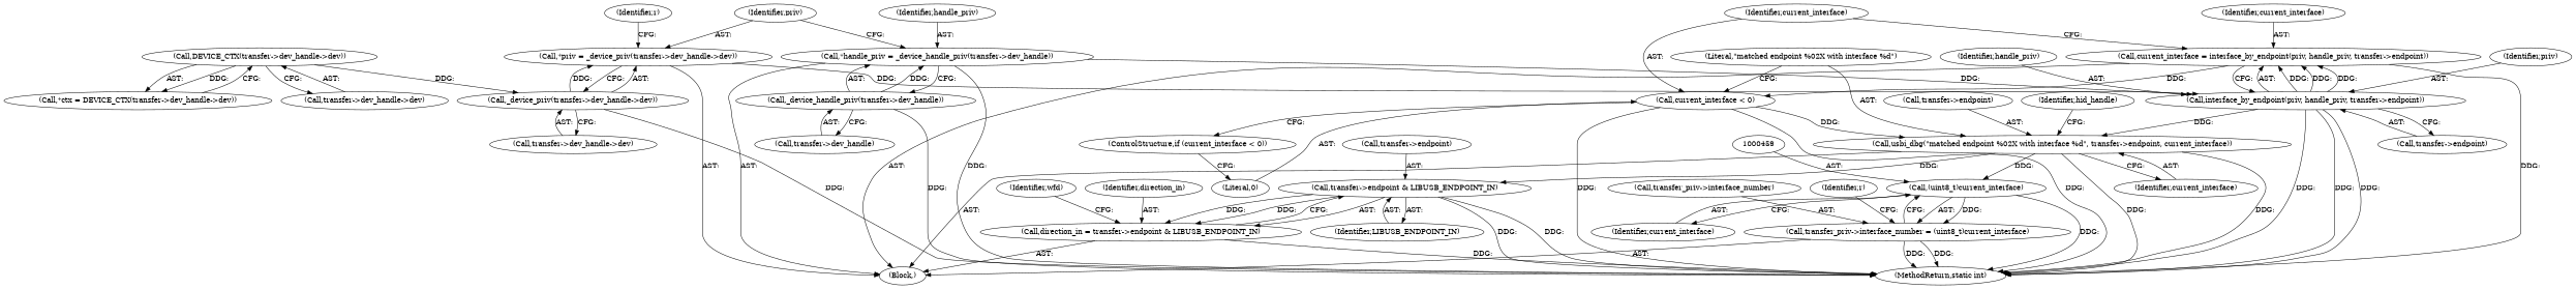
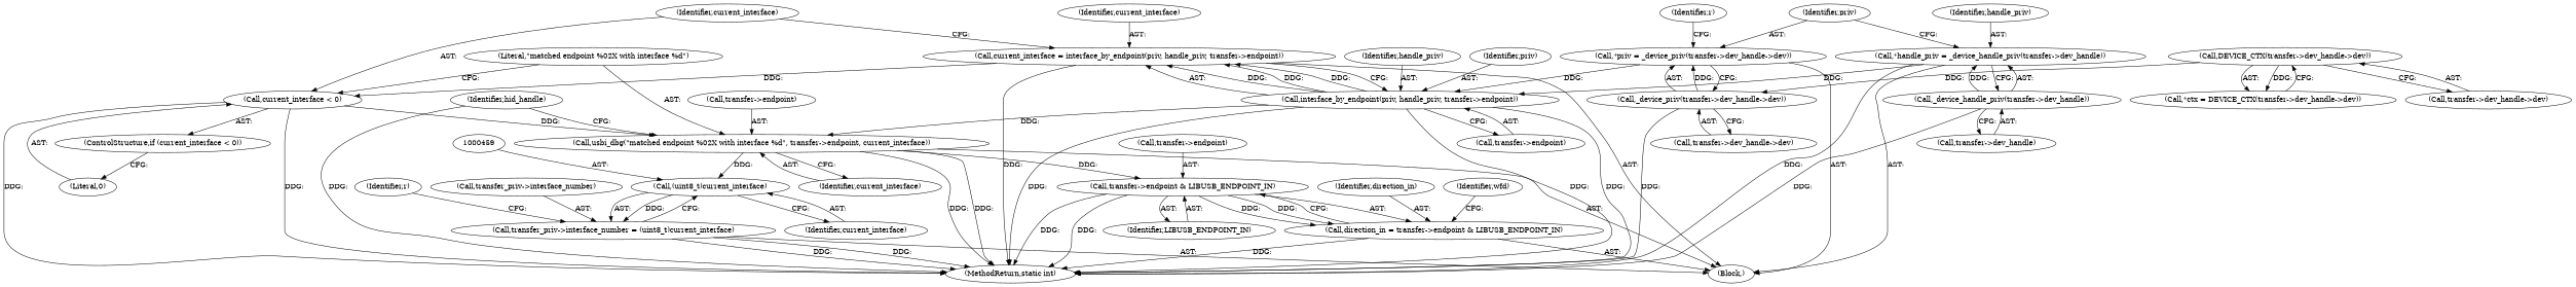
  digraph {
    n1 [label="(Call,usbi_dbg(\"matched endpoint %02X with interface %d\", transfer->endpoint, current_interface))"]
    n2 [label="(Call,transfer->endpoint & LIBUSB_ENDPOINT_IN)"]
    n3 [label="(Call,(uint8_t)current_interface)"]
    n4 [label="(MethodReturn,static int)"]
    n5 [label="(Identifier,current_interface)"]
    n6 [label="(Block,)"]
    n7 [label="(Call,direction_in = transfer->endpoint & LIBUSB_ENDPOINT_IN)"]
    n8 [label="(Identifier,LIBUSB_ENDPOINT_IN)"]
    n9 [label="(Call,transfer_priv->interface_number = (uint8_t)current_interface)"]
    n10 [label="(Identifier,current_interface)"]
    n11 [label="(Call,interface_by_endpoint(priv, handle_priv, transfer->endpoint))"]
    n12 [label="(Call,current_interface = interface_by_endpoint(priv, handle_priv, transfer->endpoint))"]
    n13 [label="(Call,transfer->endpoint)"]
    n14 [label="(Call,current_interface < 0)"]
    n15 [label="(Call,*priv = _device_priv(transfer->dev_handle->dev))"]
    n16 [label="(Call,_device_priv(transfer->dev_handle->dev))"]
    n17 [label="(Call,transfer->dev_handle->dev)"]
    n18 [label="(Call,DEVICE_CTX(transfer->dev_handle->dev))"]
    n19 [label="(Call,*ctx = DEVICE_CTX(transfer->dev_handle->dev))"]
    n20 [label="(Call,transfer->dev_handle->dev)"]
    n21 [label="(Call,*handle_priv = _device_handle_priv(transfer->dev_handle))"]
    n22 [label="(Call,_device_handle_priv(transfer->dev_handle))"]
    n23 [label="(Call,transfer->dev_handle)"]
    n24 [label="(ControlStructure,if (current_interface < 0))"]
    n25 [label="(Literal,0)"]
    n26 [label="(Identifier,priv)"]
    n27 [label="(Call,transfer->endpoint)"]
    n28 [label="(Identifier,direction_in)"]
    n29 [label="(Identifier,current_interface)"]
    n30 [label="(Identifier,handle_priv)"]
    n31 [label="(Identifier,r)"]
    n32 [label="(Identifier,r)"]
    n33 [label="(Call,transfer->endpoint)"]
    n34 [label="(Identifier,hid_handle)"]
    n35 [label="(Identifier,priv)"]
    n36 [label="(Call,transfer_priv->interface_number)"]
    n37 [label="(Identifier,wfd)"]
    n38 [label="(Identifier,handle_priv)"]
    n39 [label="(Identifier,current_interface)"]
    n40 [label="(Literal,\"matched endpoint %02X with interface %d\")"]
    1000459
    n1 -> n2 [label="DDG: "]
    n1 -> n3 [label="DDG: "]
    n1 -> n4 [label="DDG: "]
    n1 -> n4 [label="DDG: "]
    n1 -> n5 [label="CFG: "]
    n1 -> n6 [label="AST: "]
    n2 -> n4 [label="DDG: "]
    n2 -> n4 [label="DDG: "]
    n2 -> n7 [label="AST: "]
    n2 -> n7 [label="DDG: "]
    n2 -> n7 [label="DDG: "]
    n2 -> n8 [label="AST: "]
-   n3 -> n4 [label="DDG: "]
+   n34 -> n4 [label="DDG: "]
    n3 -> n9 [label="AST: "]
    n3 -> n9 [label="DDG: "]
    n3 -> n10 [label="CFG: "]
    n5 -> n1 [label="AST: "]
    n7 -> n2 [label="CFG: "]
    n7 -> n4 [label="DDG: "]
    n7 -> n6 [label="AST: "]
    n8 -> n2 [label="AST: "]
    n9 -> n3 [label="CFG: "]
    n9 -> n4 [label="DDG: "]
    n9 -> n4 [label="DDG: "]
    n9 -> n6 [label="AST: "]
    n10 -> n3 [label="AST: "]
    n11 -> n1 [label="DDG: "]
    n11 -> n4 [label="DDG: "]
    n11 -> n4 [label="DDG: "]
    n11 -> n4 [label="DDG: "]
    n11 -> n12 [label="AST: "]
    n11 -> n12 [label="DDG: "]
    n11 -> n12 [label="DDG: "]
    n11 -> n12 [label="DDG: "]
    n11 -> n13 [label="CFG: "]
    n12 -> n4 [label="DDG: "]
    n12 -> n6 [label="AST: "]
    n12 -> n11 [label="CFG: "]
    n12 -> n14 [label="DDG: "]
    n13 -> n11 [label="AST: "]
    n14 -> n1 [label="DDG: "]
    n14 -> n4 [label="DDG: "]
    n14 -> n4 [label="DDG: "]
-   n14 -> n24 [label="CFG: "]
+   n14 -> n24 [label="AST: "]
    n15 -> n6 [label="AST: "]
    n15 -> n11 [label="DDG: "]
    n15 -> n16 [label="CFG: "]
    n16 -> n4 [label="DDG: "]
    n16 -> n15 [label="AST: "]
    n16 -> n15 [label="DDG: "]
    n16 -> n17 [label="CFG: "]
    n17 -> n16 [label="AST: "]
    n18 -> n16 [label="DDG: "]
    n18 -> n19 [label="AST: "]
    n18 -> n19 [label="DDG: "]
    n18 -> n20 [label="CFG: "]
    n19 -> n18 [label="CFG: "]
    n20 -> n18 [label="AST: "]
    n21 -> n4 [label="DDG: "]
    n21 -> n6 [label="AST: "]
    n21 -> n11 [label="DDG: "]
    n21 -> n22 [label="CFG: "]
    n22 -> n4 [label="DDG: "]
    n22 -> n21 [label="AST: "]
    n22 -> n21 [label="DDG: "]
    n22 -> n23 [label="CFG: "]
    n23 -> n22 [label="AST: "]
    n24 -> n25 [label="CFG: "]
    n25 -> n14 [label="AST: "]
    n26 -> n11 [label="AST: "]
    n27 -> n2 [label="AST: "]
    n28 -> n7 [label="AST: "]
    n29 -> n12 [label="CFG: "]
    n29 -> n14 [label="AST: "]
    n30 -> n21 [label="AST: "]
    n31 -> n15 [label="CFG: "]
    n32 -> n9 [label="CFG: "]
    n33 -> n1 [label="AST: "]
    n34 -> n1 [label="CFG: "]
    n35 -> n15 [label="AST: "]
    n35 -> n21 [label="CFG: "]
    n36 -> n9 [label="AST: "]
    n37 -> n7 [label="CFG: "]
    n38 -> n11 [label="AST: "]
    n39 -> n12 [label="AST: "]
    n40 -> n1 [label="AST: "]
    n40 -> n14 [label="CFG: "]
    1000459 -> n3 [label="AST: "]
  }
